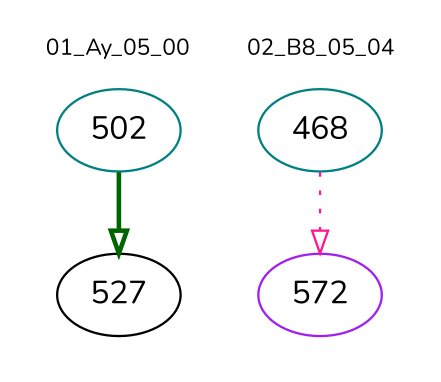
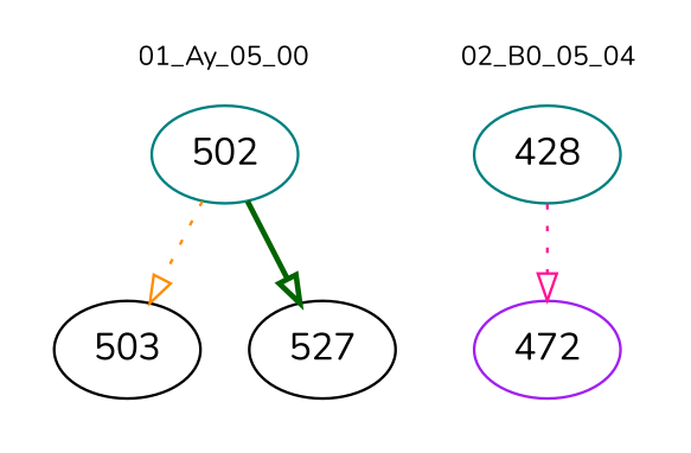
  digraph {
    fontname=Nunito
    node [color=teal fontname=Nunito]
    edge [arrowhead=onormal fontname=Nunito style=dotted]
    n1 [label=502]
+   n2 [color=black label=503]
    n3 [color=black label=527]
-   n4 [label=468]
-   n5 [color=purple label=572]
+   n4 [label=428]
+   n5 [color=purple label=472]
    subgraph cluster_1 {
      color=white
      fontsize=10
      label="01_Ay_05_00"
      n1
+     n2
      n3
    }
    subgraph cluster_2 {
      color=white
      fontsize=10
-     label="02_B8_05_04"
+     label="02_B0_05_04"
      n4
      n5
    }
+   n1 -> n2 [color=darkorange]
    n1 -> n3 [color=darkgreen style=bold]
    n4 -> n5 [color=deeppink]
  }
